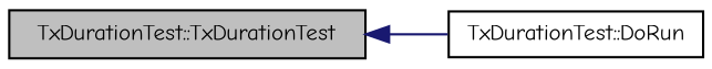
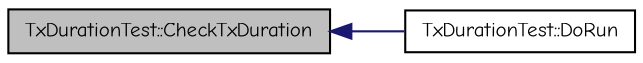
  digraph {
    rankdir=LR
    fontname="Comic Neue"
    node [color=black fontname="Comic Neue" fontsize=10 shape=record style=filled]
-   n1 [fillcolor=grey75 fontcolor=black height=0.2 label="TxDurationTest::TxDurationTest" width=0.4]
+   n1 [fillcolor=grey75 fontcolor=black height=0.2 label="TxDurationTest::CheckTxDuration" width=0.4]
    n2 [fillcolor=white height=0.2 label="TxDurationTest::DoRun" width=0.4]
    n1 -> n2 [color=midnightblue dir=back fontname="Comic Neue" fontsize=10 labelfontname=Helvetica labelfontsize=10 style=solid]
  }
